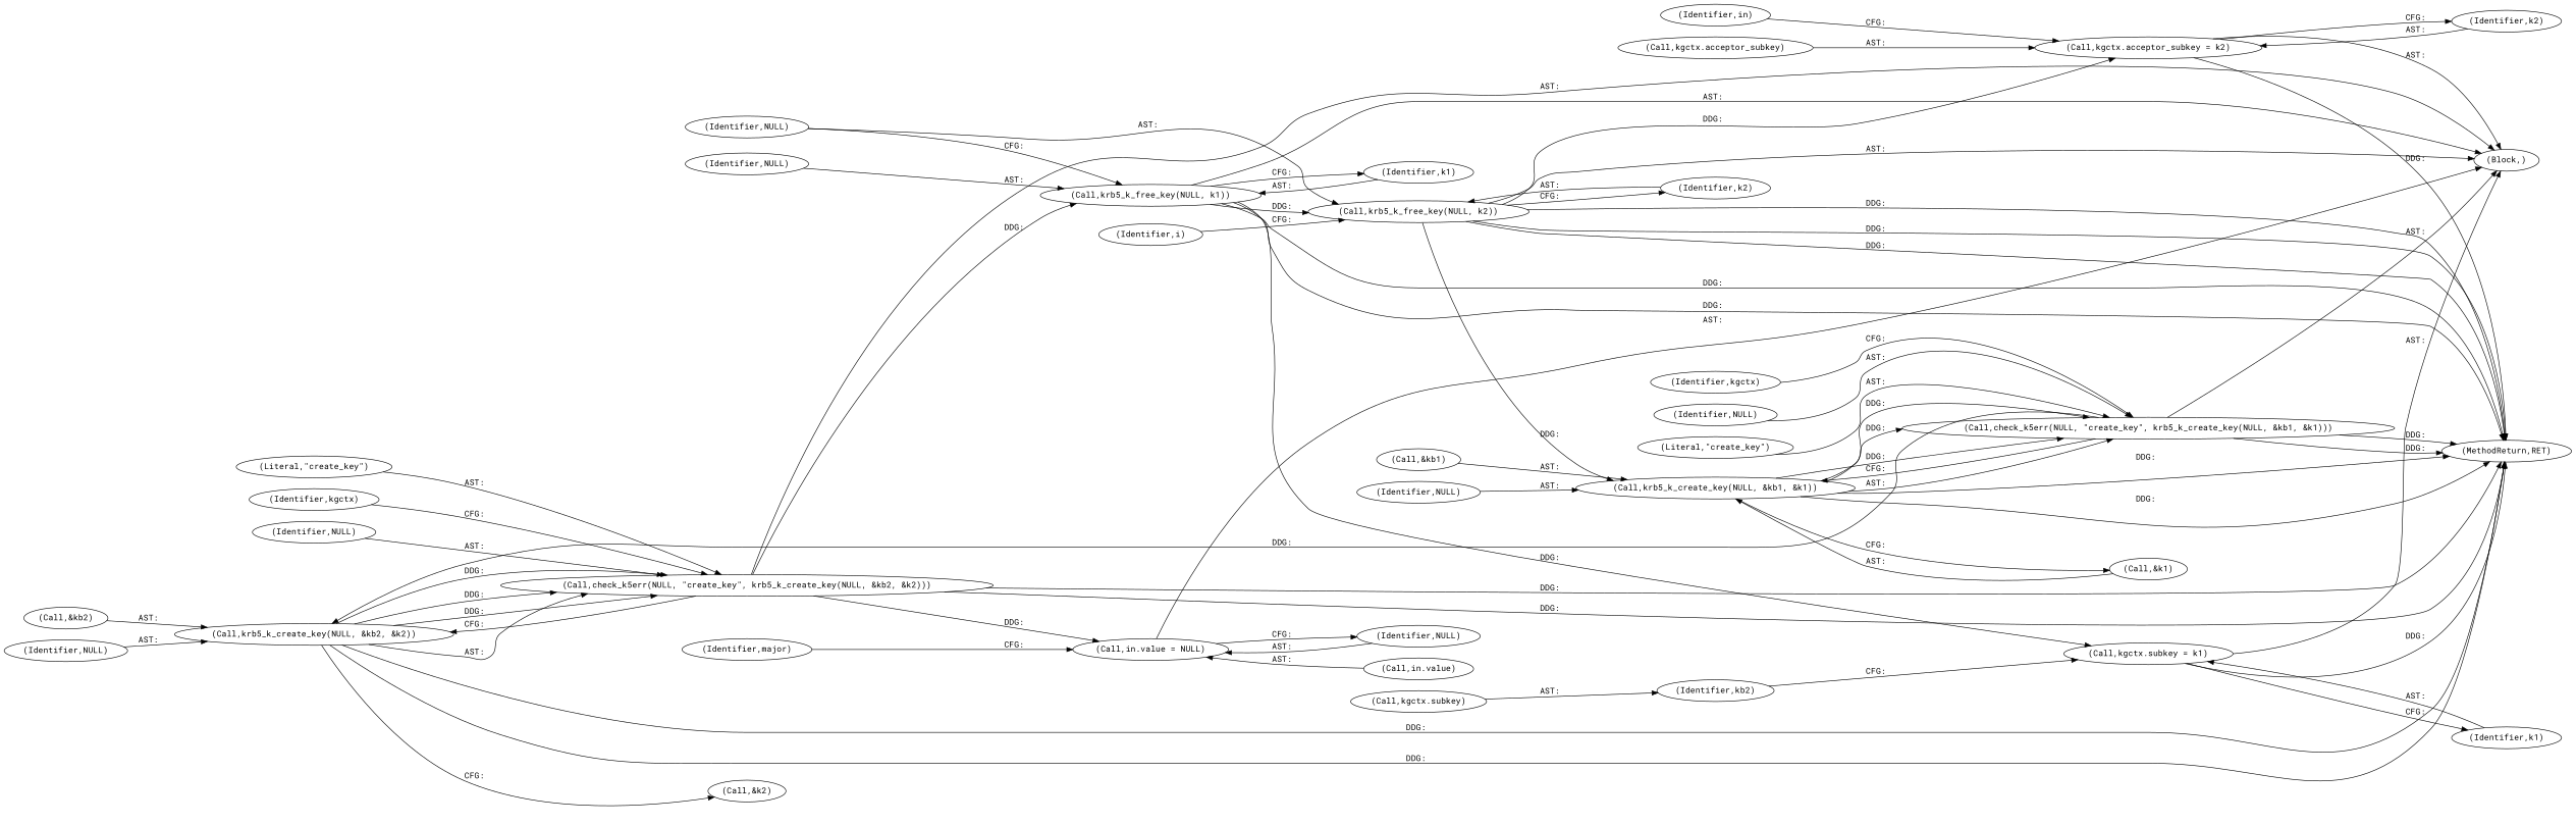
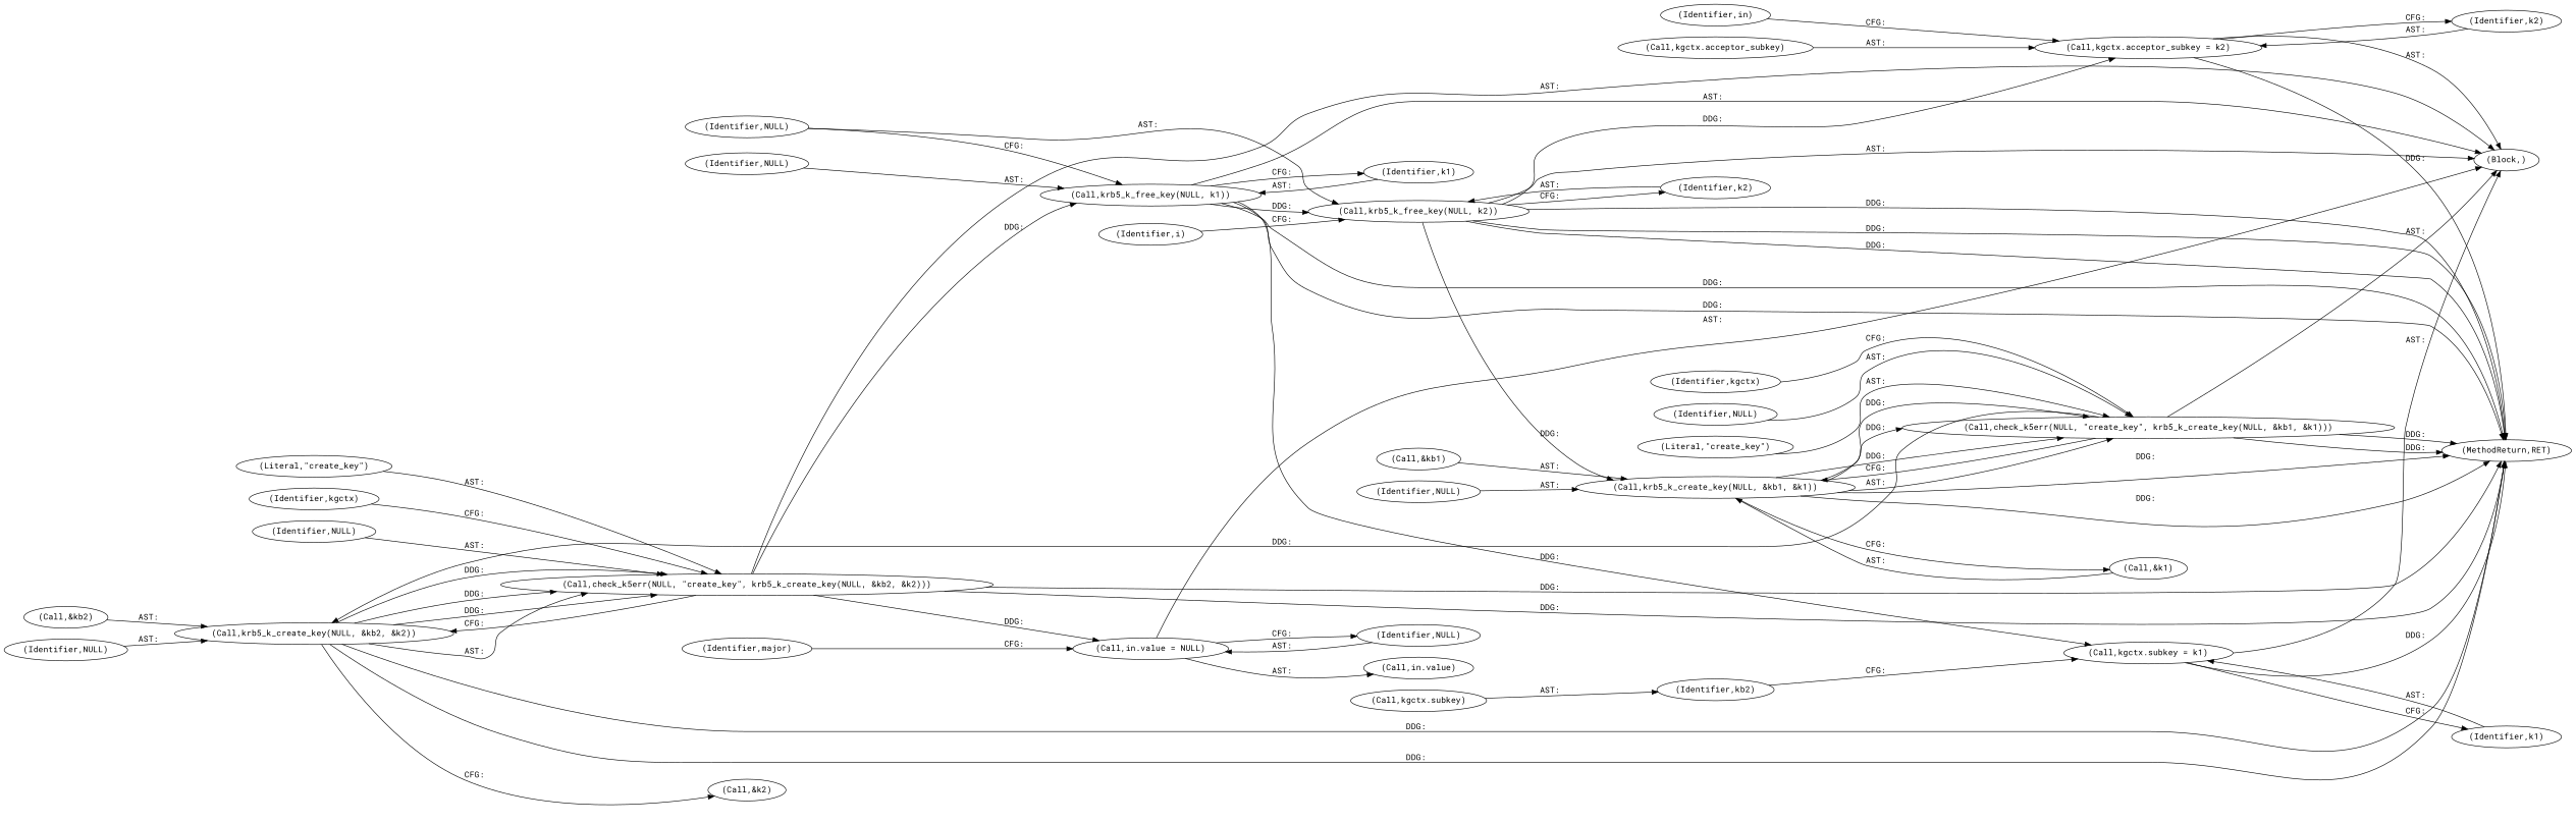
  digraph {
    fontname="Roboto Mono"
    rankdir=LR
    node [fontname="Roboto Mono"]
    edge [fontname="Roboto Mono"]
    n1 [label="(Call,krb5_k_create_key(NULL, &kb2, &k2))"]
    n2 [label="(Call,check_k5err(NULL, \"create_key\", krb5_k_create_key(NULL, &kb2, &k2)))"]
    n3 [label="(Call,&k2)"]
    n4 [label="(MethodReturn,RET)"]
    n5 [label="(Block,)"]
    n6 [label="(Call,krb5_k_free_key(NULL, k1))"]
    n7 [label="(Call,in.value = NULL)"]
    n8 [label="(Call,check_k5err(NULL, \"create_key\", krb5_k_create_key(NULL, &kb1, &k1)))"]
    n9 [label="(Call,krb5_k_create_key(NULL, &kb1, &k1))"]
    n10 [label="(Call,&k1)"]
    n11 [label="(Call,krb5_k_free_key(NULL, k2))"]
    n12 [label="(Call,kgctx.acceptor_subkey = k2)"]
    n13 [label="(Identifier,k2)"]
    n14 [label="(Identifier,k2)"]
    n15 [label="(Call,kgctx.subkey = k1)"]
    n16 [label="(Identifier,k1)"]
    n17 [label="(Identifier,k1)"]
    n18 [label="(Identifier,NULL)"]
    n19 [label="(Literal,\"create_key\")"]
    n20 [label="(Identifier,major)"]
    n21 [label="(Identifier,kgctx)"]
    n22 [label="(Call,&kb2)"]
    n23 [label="(Identifier,kgctx)"]
    n24 [label="(Call,kgctx.subkey)"]
    n25 [label="(Identifier,kb2)"]
    n26 [label="(Call,&kb1)"]
    n27 [label="(Identifier,NULL)"]
    n28 [label="(Identifier,NULL)"]
    n29 [label="(Identifier,in)"]
    n30 [label="(Identifier,NULL)"]
    n31 [label="(Literal,\"create_key\")"]
    n32 [label="(Identifier,NULL)"]
    n33 [label="(Call,in.value)"]
    n34 [label="(Identifier,i)"]
    n35 [label="(Identifier,NULL)"]
    n36 [label="(Identifier,NULL)"]
    n37 [label="(Call,kgctx.acceptor_subkey)"]
    n1 -> n2 [label="AST: "]
    n1 -> n2 [label="DDG: "]
    n1 -> n2 [label="DDG: "]
    n1 -> n2 [label="DDG: "]
    n1 -> n3 [label="CFG: "]
    n1 -> n4 [label="DDG: "]
    n1 -> n4 [label="DDG: "]
    n2 -> n1 [label="CFG: "]
    n2 -> n4 [label="DDG: "]
    n2 -> n4 [label="DDG: "]
    n2 -> n5 [label="AST: "]
    n2 -> n6 [label="DDG: "]
    n2 -> n7 [label="DDG: "]
    n6 -> n4 [label="DDG: "]
    n6 -> n4 [label="DDG: "]
    n6 -> n5 [label="AST: "]
    n6 -> n11 [label="DDG: "]
    n6 -> n15 [label="DDG: "]
    n6 -> n16 [label="CFG: "]
    n7 -> n5 [label="AST: "]
    n7 -> n18 [label="CFG: "]
    n8 -> n1 [label="DDG: "]
    n8 -> n4 [label="DDG: "]
    n8 -> n4 [label="DDG: "]
    n8 -> n5 [label="AST: "]
    n8 -> n9 [label="CFG: "]
    n9 -> n4 [label="DDG: "]
    n9 -> n4 [label="DDG: "]
    n9 -> n8 [label="AST: "]
    n9 -> n8 [label="DDG: "]
    n9 -> n8 [label="DDG: "]
    n9 -> n8 [label="DDG: "]
    n9 -> n10 [label="CFG: "]
    n10 -> n9 [label="AST: "]
    n11 -> n4 [label="DDG: "]
    n11 -> n4 [label="DDG: "]
    n11 -> n4 [label="DDG: "]
    n11 -> n5 [label="AST: "]
    n11 -> n9 [label="DDG: "]
    n11 -> n12 [label="DDG: "]
    n11 -> n13 [label="CFG: "]
    n12 -> n4 [label="DDG: "]
    n12 -> n5 [label="AST: "]
    n12 -> n14 [label="CFG: "]
    n13 -> n11 [label="AST: "]
    n14 -> n12 [label="AST: "]
    n15 -> n4 [label="DDG: "]
    n15 -> n5 [label="AST: "]
    n15 -> n17 [label="CFG: "]
    n16 -> n6 [label="AST: "]
    n17 -> n15 [label="AST: "]
    n18 -> n7 [label="AST: "]
    n19 -> n2 [label="AST: "]
    n20 -> n7 [label="CFG: "]
    n21 -> n2 [label="CFG: "]
    n22 -> n1 [label="AST: "]
    n23 -> n8 [label="CFG: "]
    n24 -> n25 [label="AST: "]
    n25 -> n15 [label="CFG: "]
    n26 -> n9 [label="AST: "]
    n27 -> n6 [label="CFG: "]
    n27 -> n11 [label="AST: "]
    n28 -> n1 [label="AST: "]
    n29 -> n12 [label="CFG: "]
    n30 -> n8 [label="AST: "]
    n31 -> n8 [label="AST: "]
    n32 -> n2 [label="AST: "]
-   n33 -> n7 [label="AST: "]
+   n7 -> n33 [label="AST: "]
    n34 -> n11 [label="CFG: "]
    n35 -> n9 [label="AST: "]
    n36 -> n6 [label="AST: "]
    n37 -> n12 [label="AST: "]
  }
